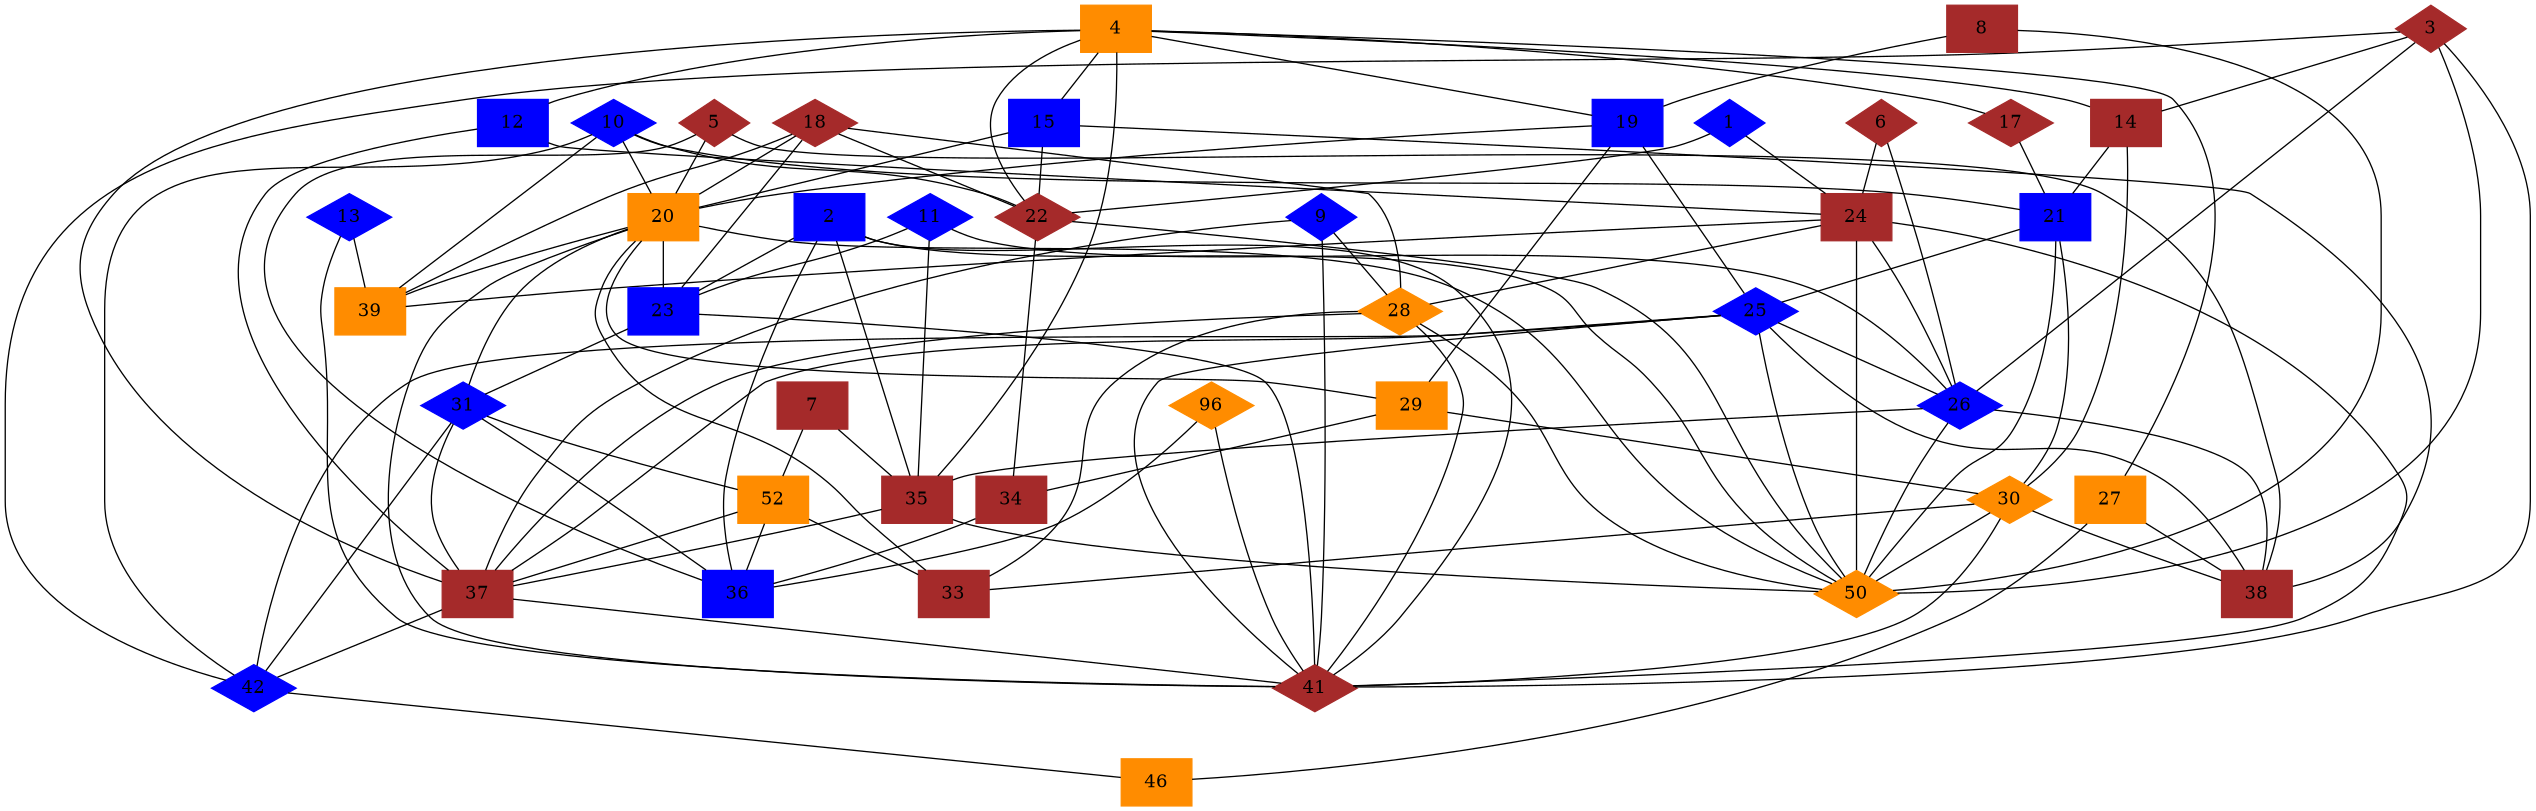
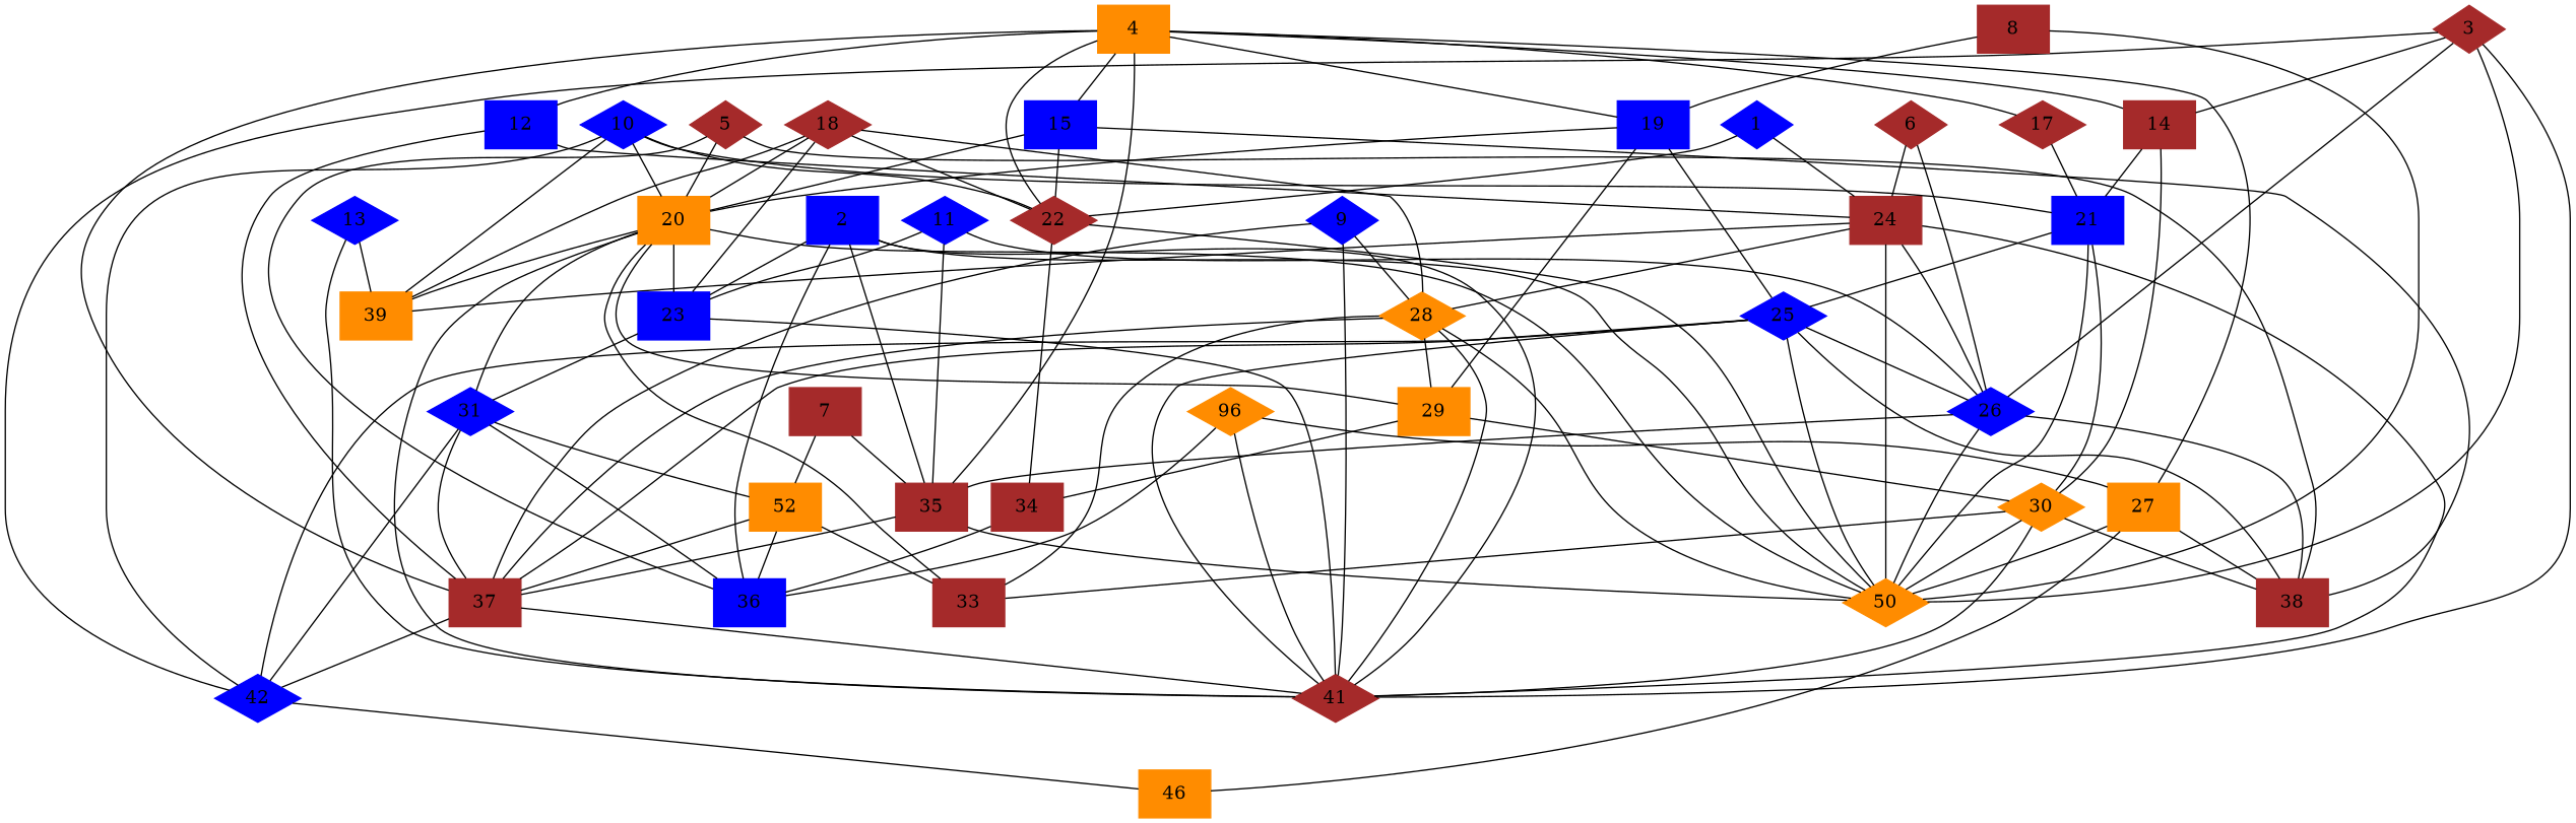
  graph {
    node [color=blue shape=box style=filled]
    edge [weight=1.0]
    1 [shape=diamond]
    22 [color=brown shape=diamond]
    24 [color=brown]
    n4 [color=darkorange label=50 shape=diamond]
    34 [color=brown]
    41 [color=brown shape=diamond]
    26 [shape=diamond]
    28 [color=darkorange shape=diamond]
    39 [color=darkorange]
    2
    23
    35 [color=brown]
    36
    31 [shape=diamond]
    37 [color=brown]
    3 [color=brown shape=diamond]
    14 [color=brown]
    42 [shape=diamond]
    21
    30 [color=darkorange shape=diamond]
    38 [color=brown]
    n22 [color=darkorange label=46]
    4 [color=darkorange]
    12
    15
    17 [color=brown shape=diamond]
    19
    27 [color=darkorange]
    20 [color=darkorange]
    25 [shape=diamond]
    29 [color=darkorange]
    5 [color=brown shape=diamond]
    33 [color=brown]
    6 [color=brown shape=diamond]
    7 [color=brown]
    n36 [color=darkorange label=52]
    8 [color=brown]
    9 [shape=diamond]
    10 [shape=diamond]
    11 [shape=diamond]
    13 [shape=diamond]
    n42 [color=darkorange label=96 shape=diamond]
    18 [color=brown shape=diamond]
    1 -- 22
    1 -- 24
    22 -- n4
    22 -- 34
    24 -- n4
    24 -- 41
    24 -- 26
    24 -- 28
    24 -- 39
    34 -- 36
    26 -- n4
    26 -- 35
    26 -- 38
    28 -- n4
    28 -- 41
    28 -- 37
+   28 -- 29
    28 -- 33
    2 -- n4
    2 -- 41
    2 -- 23
    2 -- 35 [weight=2.0]
    2 -- 36
    23 -- 41
    23 -- 31
    35 -- n4
    35 -- 37
    31 -- 36
    31 -- 37
    31 -- 42
    31 -- n36
    37 -- 41
    37 -- 42
    3 -- n4
    3 -- 41
    3 -- 26
    3 -- 14
    3 -- 42
    14 -- 21
    14 -- 30
    42 -- n22
    21 -- n4 [weight=2.0]
    21 -- 30 [weight=2.0]
    21 -- 25
    30 -- n4
    30 -- 41
    30 -- 38
    30 -- 33
    4 -- 22
    4 -- 35
    4 -- 37
    4 -- 14
    4 -- 12
    4 -- 15
    4 -- 17
    4 -- 19
    4 -- 27
    12 -- 24
    12 -- 37
    15 -- 22
    15 -- 38
    15 -- 20
    17 -- 21
    19 -- 20
    19 -- 25
    19 -- 29
+   27 -- n4
    27 -- 38
    27 -- n22
    20 -- n4
    20 -- 41
    20 -- 39
    20 -- 23 [weight=2.0]
    20 -- 31
    20 -- 29
    20 -- 33
    25 -- n4
    25 -- 41
    25 -- 26
    25 -- 37
    25 -- 42
    25 -- 38
    29 -- 34
    29 -- 30
    5 -- 36
    5 -- 38
    5 -- 20
    6 -- 24
    6 -- 26
    7 -- 35
    7 -- n36
    n36 -- 36
    n36 -- 37
    n36 -- 33
    8 -- n4
    8 -- 19
    9 -- 41
    9 -- 28
    9 -- 37
    10 -- 22
    10 -- 39
    10 -- 42
    10 -- 21
    10 -- 20
    11 -- 26
    11 -- 23
    11 -- 35
    13 -- 41
    13 -- 39
    n42 -- 41
    n42 -- 36
+   n42 -- 27
    18 -- 22
    18 -- 28
    18 -- 39
    18 -- 23
    18 -- 20
  }
